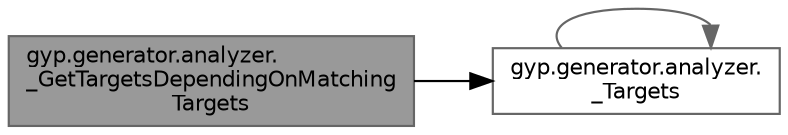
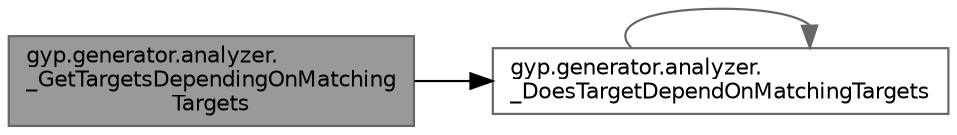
  digraph {
    rankdir=LR
    node [fontname=Helvetica fontsize=10 shape=box style=filled]
    edge [fontname=Helvetica fontsize=10 labelfontname=Helvetica labelfontsize=10 style=solid]
    n1 [color=gray40 fillcolor=grey60 fontcolor=black height=0.2 label="gyp.generator.analyzer.\l_GetTargetsDependingOnMatching\lTargets" width=0.4]
-   n2 [color=grey40 fillcolor=white height=0.2 label="gyp.generator.analyzer.\l_Targets" width=0.4]
+   n2 [color=grey40 fillcolor=white height=0.2 label="gyp.generator.analyzer.\l_DoesTargetDependOnMatchingTargets" width=0.4]
    n1 -> n2 [color=black]
    n2 -> n2 [color=gray40]
  }
